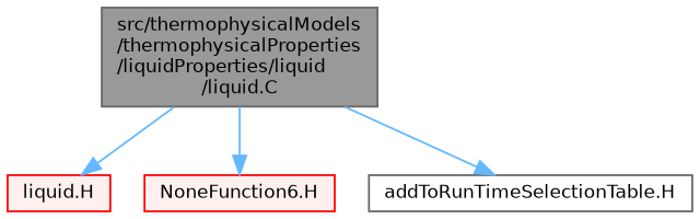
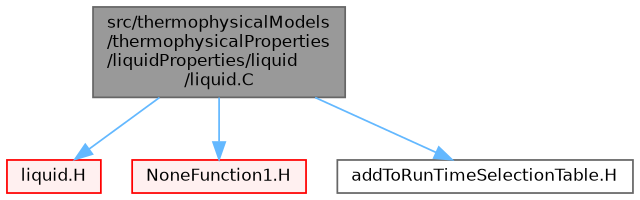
  digraph {
    fontname="DejaVu Sans"
    node [color=red fillcolor="#FFF0F0" fontname="DejaVu Sans" fontsize=10 shape=box style=filled]
    edge [color=steelblue1 fontname="DejaVu Sans" fontsize=10 labelfontname=Helvetica labelfontsize=10 style=solid]
    n1 [color=gray40 fillcolor=grey60 fontcolor=black height=0.2 label="src/thermophysicalModels\l/thermophysicalProperties\l/liquidProperties/liquid\l/liquid.C" width=0.4]
    n2 [height=0.2 label="liquid.H" width=0.4]
-   n3 [height=0.2 label="NoneFunction6.H" width=0.4]
+   n3 [height=0.2 label="NoneFunction1.H" width=0.4]
    n4 [color=grey40 fillcolor=white height=0.2 label="addToRunTimeSelectionTable.H" width=0.4]
    n1 -> n2
    n1 -> n3
    n1 -> n4
  }
